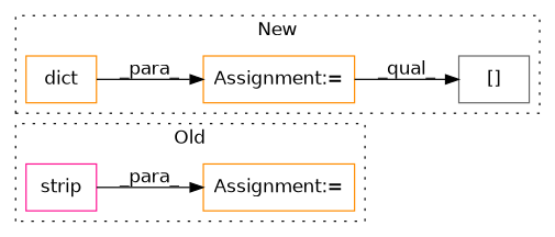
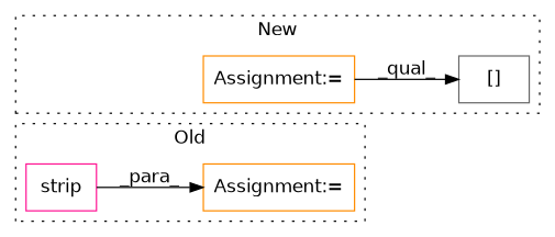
  digraph {
    rankdir=LR
    fontname="DejaVu Sans"
    node [a=32 l=1 shape=box color=darkorange fontname="DejaVu Sans"]
    edge [fontname="DejaVu Sans"]
    n1 [l=7 label=strip s=924 color=deeppink]
    n2 [a=7 label="Assignment:=" s=910]
-   n3 [l=6 label=dict s=679]
    n4 [a=7 label="Assignment:=" s=678]
    n5 [a=2 l="6,1" label="[]" s="1622,1641" color=gray40]
    subgraph cluster_1 {
      label=Old
      style=dotted
      n1
      n2
    }
    subgraph cluster_2 {
      label=New
      style=dotted
-     n3
      n4
      n5
    }
    n1 -> n2 [label=_para_]
-   n3 -> n4 [label=_para_]
    n4 -> n5 [label=_qual_]
  }
